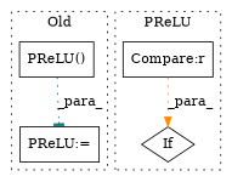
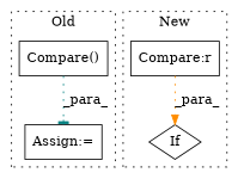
  digraph {
    node [l=3 shape=box]
    edge [style=dotted]
-   n1 [a=75 l=10 label="PReLU()" s=4961]
-   n2 [a=68 label="PReLU:=" s=4547]
+   n1 [a=75 l=10 label="Compare()" s=4961]
+   n2 [a=68 label="Assign:=" s=4547]
    n3 [a=96 label=If s=2601 shape=diamond]
    n4 [a=40 l=17 label="Compare:r" s=2604]
    subgraph cluster_1 {
      label=Old
      style=dotted
      n1
      n2
    }
    subgraph cluster_2 {
-     label=PReLU
+     label=New
      style=dotted
      n3
      n4
    }
    n1 -> n2 [arrowhead=tee color=teal label=_para_]
    n4 -> n3 [arrowhead=normal color=darkorange label=_para_]
  }
